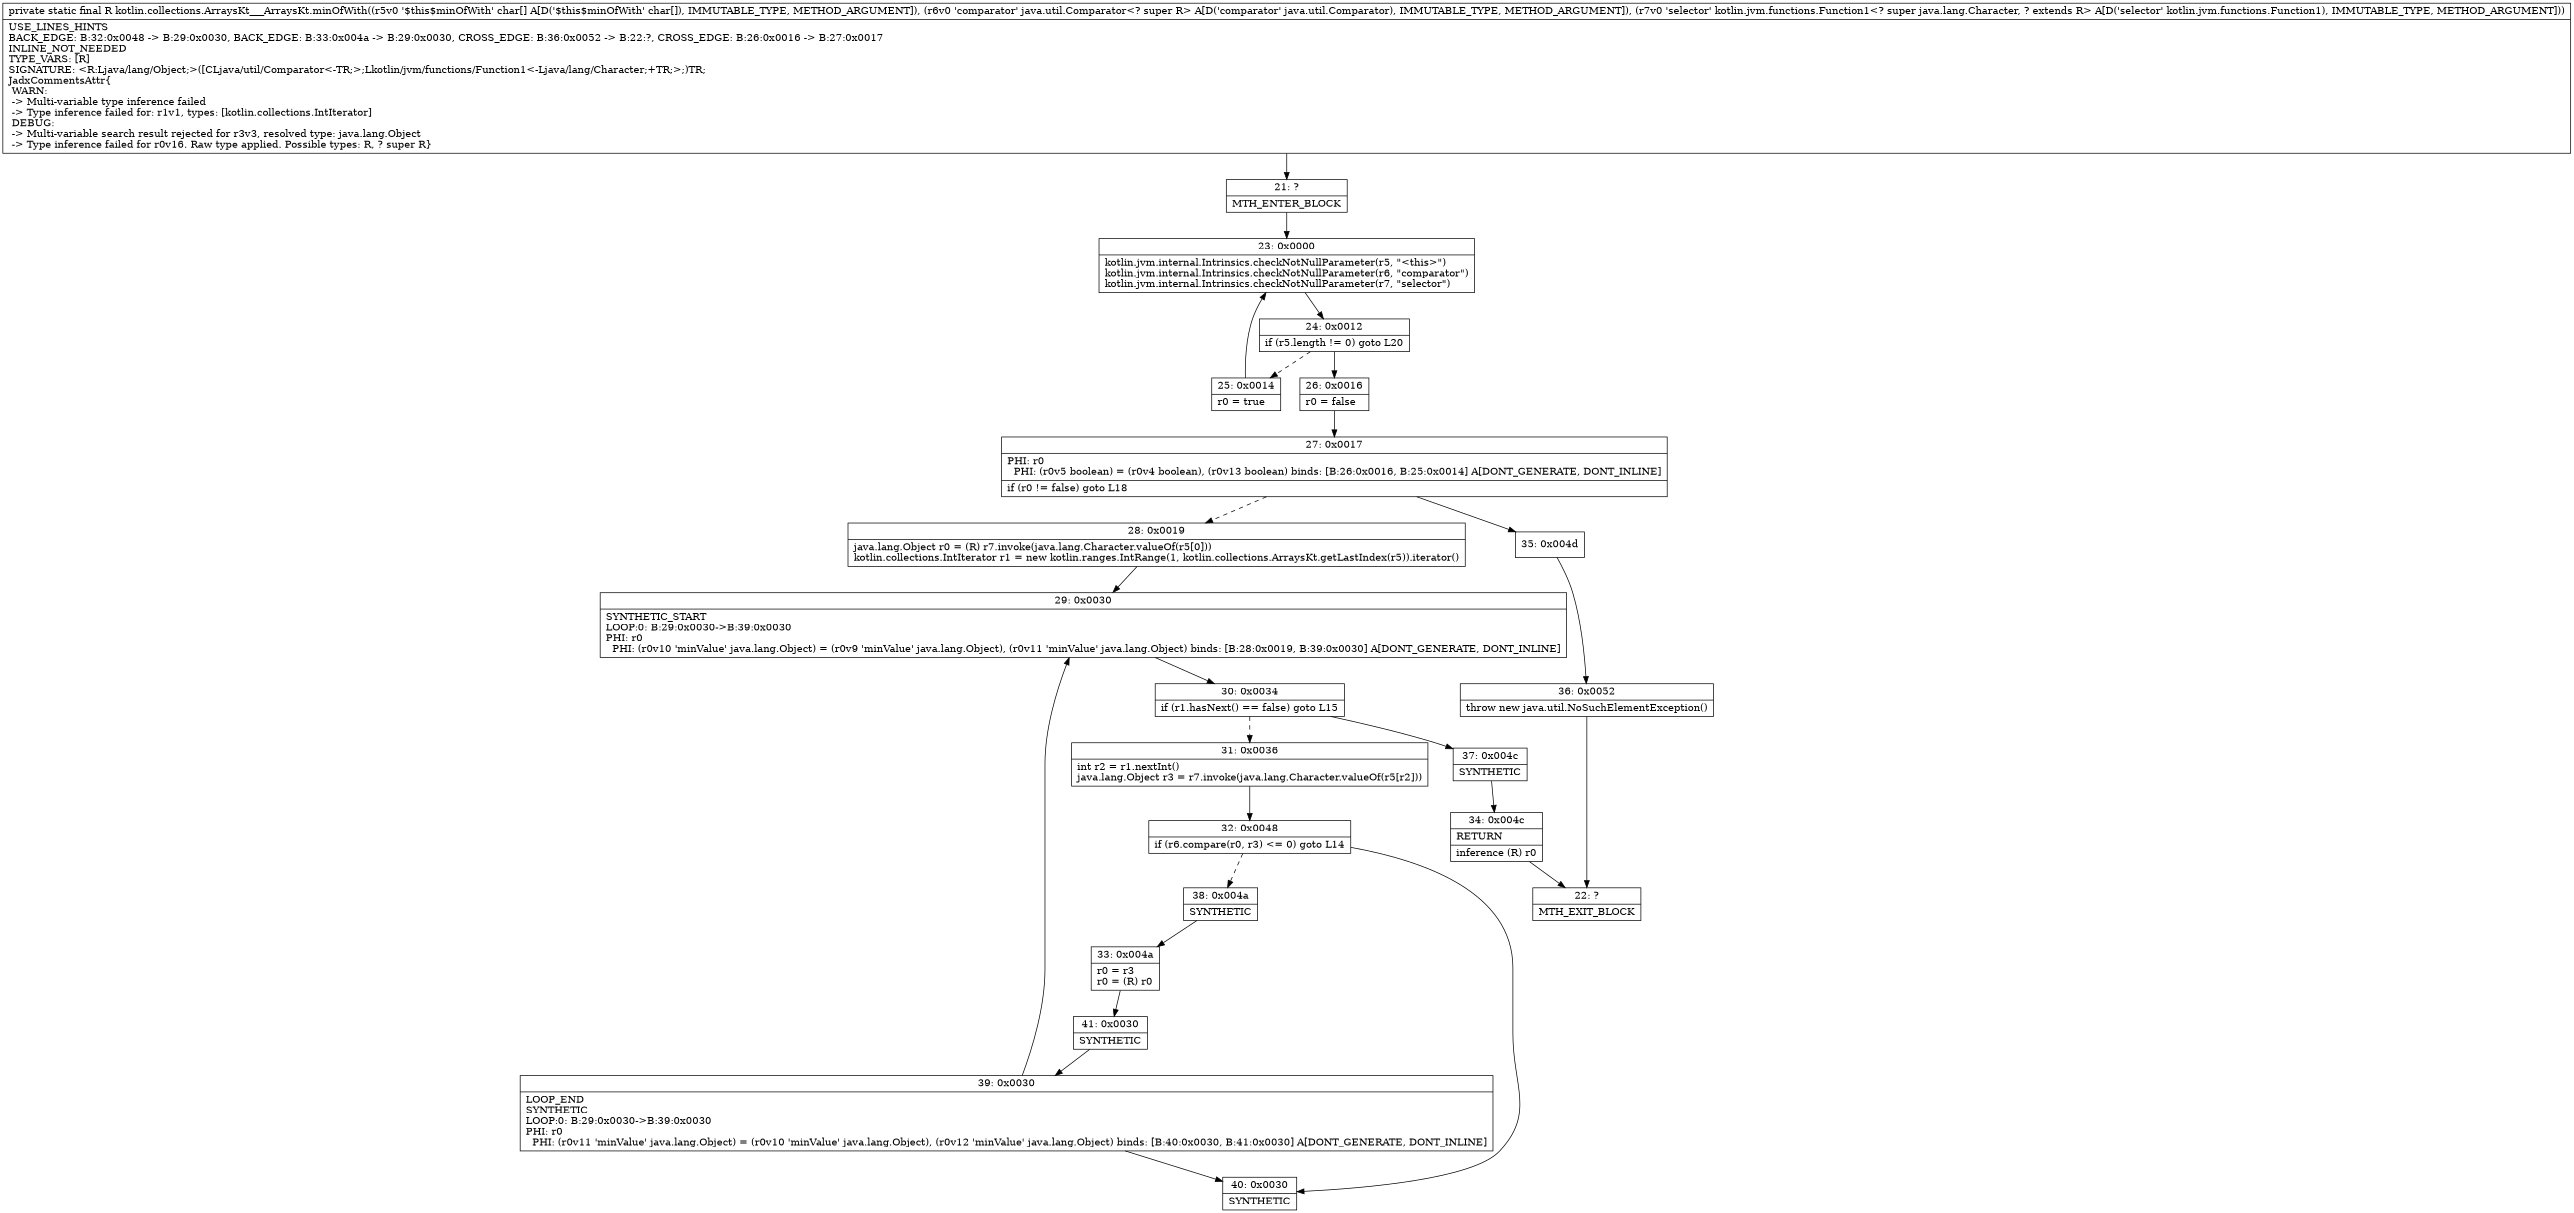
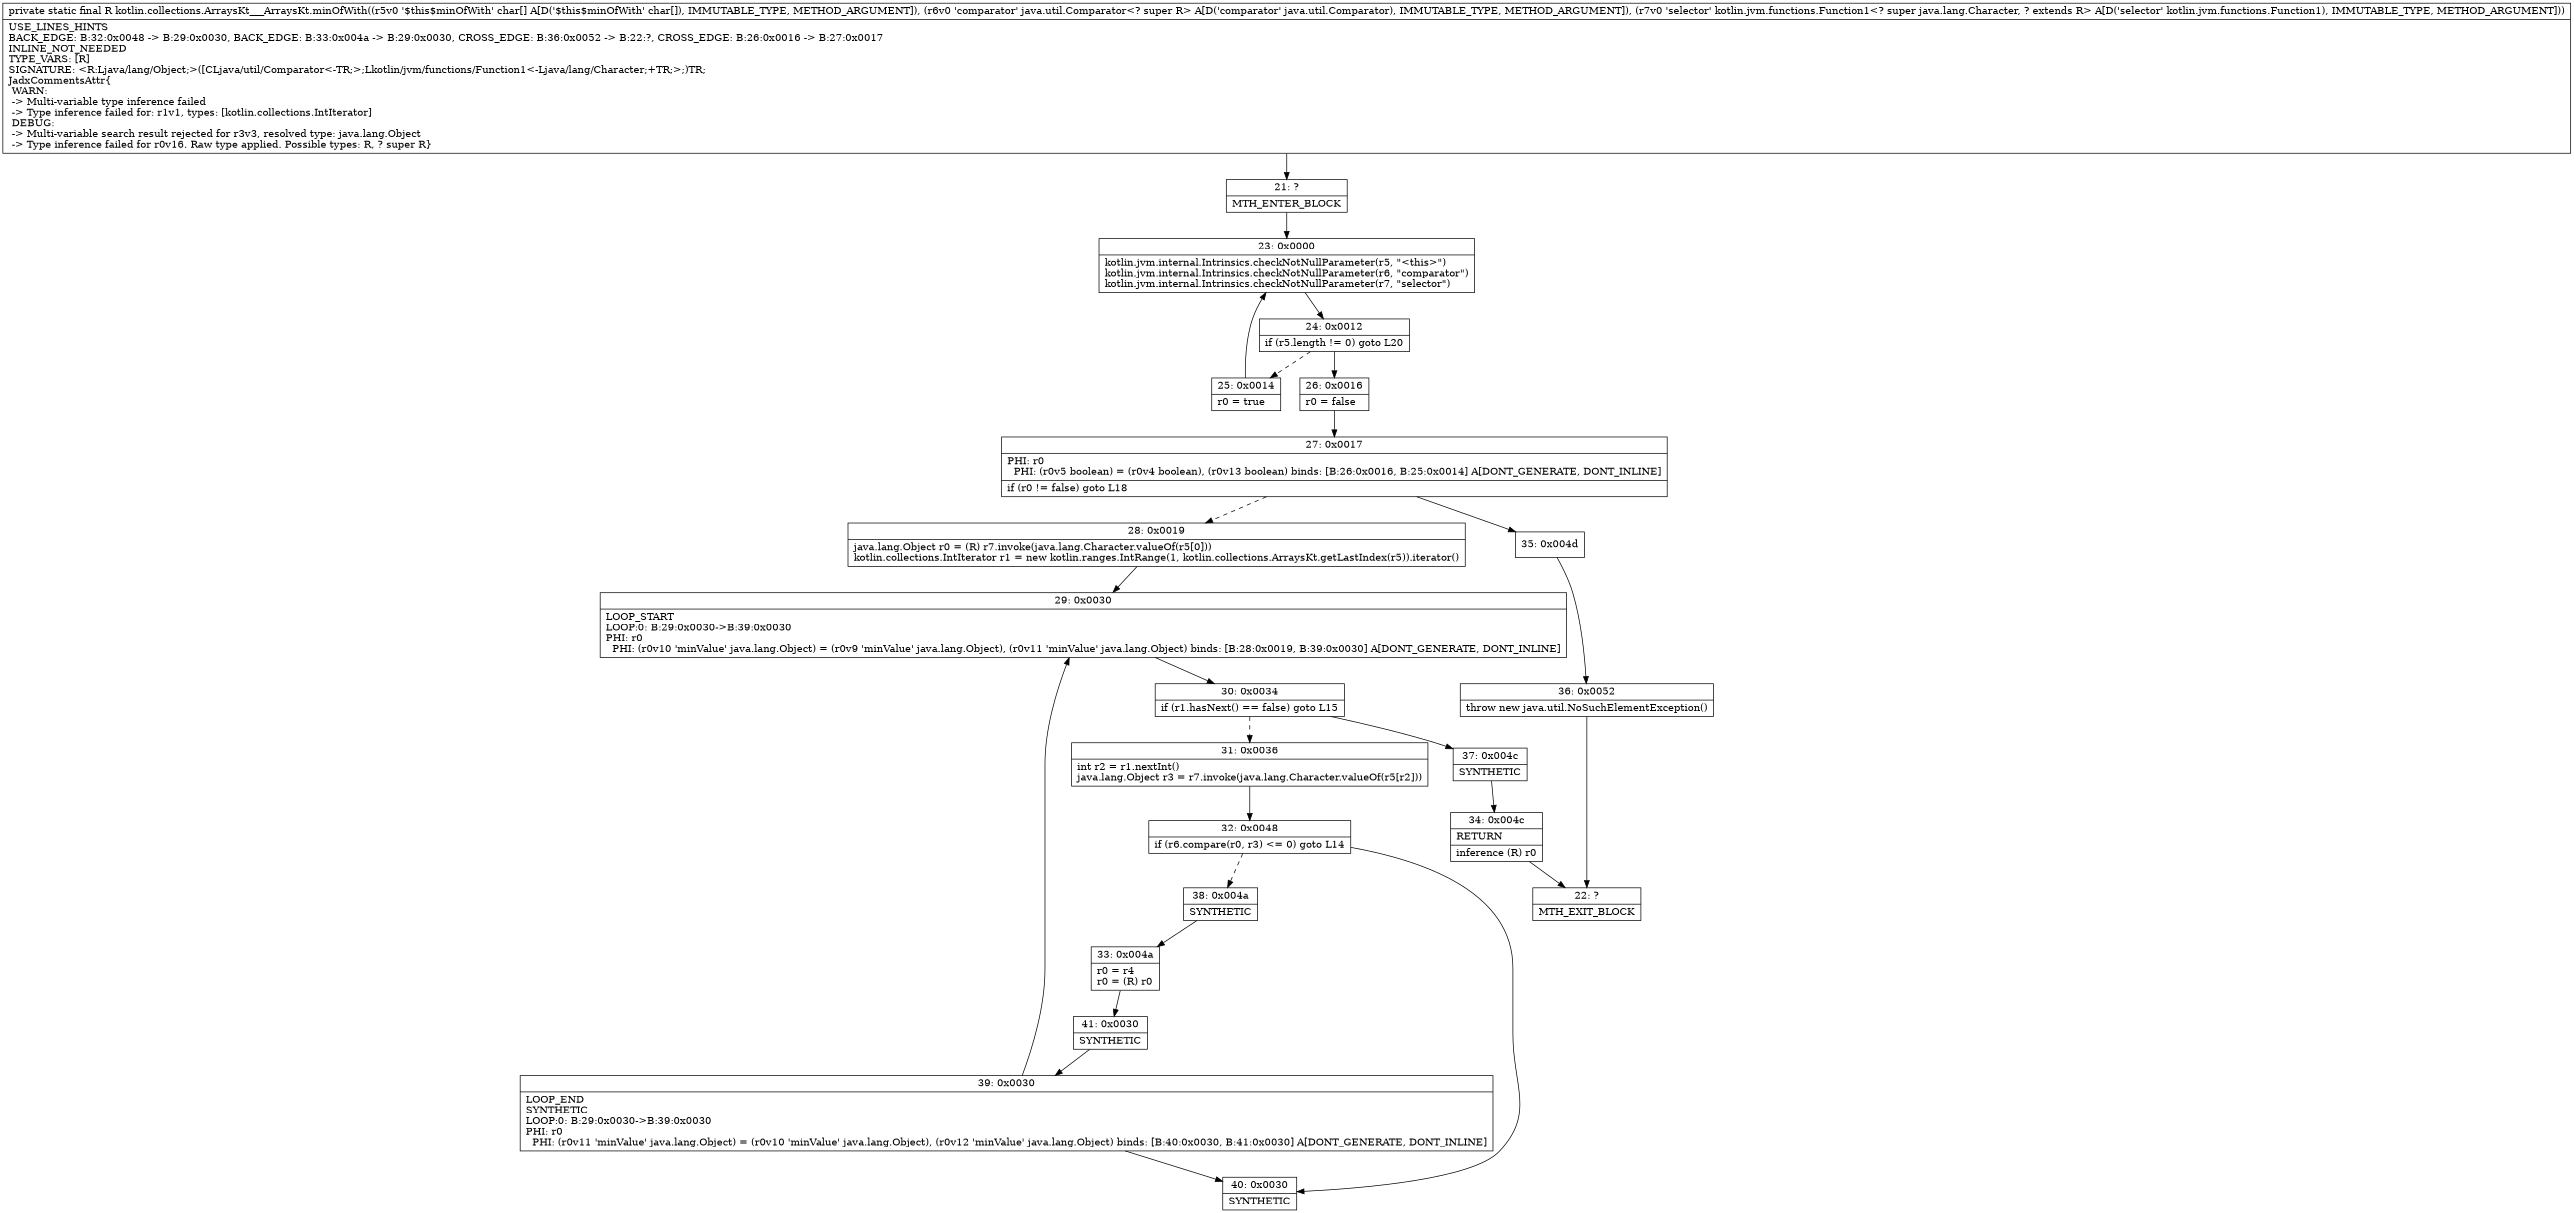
  digraph {
    node [shape=record]
    n1 [label="{21\:\ ?|MTH_ENTER_BLOCK\l}"]
    n2 [label="{23\:\ 0x0000|kotlin.jvm.internal.Intrinsics.checkNotNullParameter(r5, \"\<this\>\")\lkotlin.jvm.internal.Intrinsics.checkNotNullParameter(r6, \"comparator\")\lkotlin.jvm.internal.Intrinsics.checkNotNullParameter(r7, \"selector\")\l}"]
    n3 [label="{24\:\ 0x0012|if (r5.length != 0) goto L20\l}"]
    n4 [label="{25\:\ 0x0014|r0 = true\l}"]
    n5 [label="{26\:\ 0x0016|r0 = false\l}"]
    n6 [label="{27\:\ 0x0017|PHI: r0 \l  PHI: (r0v5 boolean) = (r0v4 boolean), (r0v13 boolean) binds: [B:26:0x0016, B:25:0x0014] A[DONT_GENERATE, DONT_INLINE]\l|if (r0 != false) goto L18\l}"]
    n7 [label="{28\:\ 0x0019|java.lang.Object r0 = (R) r7.invoke(java.lang.Character.valueOf(r5[0]))\lkotlin.collections.IntIterator r1 = new kotlin.ranges.IntRange(1, kotlin.collections.ArraysKt.getLastIndex(r5)).iterator()\l}"]
    n8 [label="{35\:\ 0x004d}"]
-   n9 [label="{29\:\ 0x0030|SYNTHETIC_START\lLOOP:0: B:29:0x0030\-\>B:39:0x0030\lPHI: r0 \l  PHI: (r0v10 'minValue' java.lang.Object) = (r0v9 'minValue' java.lang.Object), (r0v11 'minValue' java.lang.Object) binds: [B:28:0x0019, B:39:0x0030] A[DONT_GENERATE, DONT_INLINE]\l}"]
+   n9 [label="{29\:\ 0x0030|LOOP_START\lLOOP:0: B:29:0x0030\-\>B:39:0x0030\lPHI: r0 \l  PHI: (r0v10 'minValue' java.lang.Object) = (r0v9 'minValue' java.lang.Object), (r0v11 'minValue' java.lang.Object) binds: [B:28:0x0019, B:39:0x0030] A[DONT_GENERATE, DONT_INLINE]\l}"]
    n10 [label="{36\:\ 0x0052|throw new java.util.NoSuchElementException()\l}"]
    n11 [label="{30\:\ 0x0034|if (r1.hasNext() == false) goto L15\l}"]
    n12 [label="{31\:\ 0x0036|int r2 = r1.nextInt()\ljava.lang.Object r3 = r7.invoke(java.lang.Character.valueOf(r5[r2]))\l}"]
    n13 [label="{37\:\ 0x004c|SYNTHETIC\l}"]
    n14 [label="{32\:\ 0x0048|if (r6.compare(r0, r3) \<= 0) goto L14\l}"]
    n15 [label="{34\:\ 0x004c|RETURN\l|inference (R) r0\l}"]
    n16 [label="{38\:\ 0x004a|SYNTHETIC\l}"]
    n17 [label="{40\:\ 0x0030|SYNTHETIC\l}"]
-   n18 [label="{33\:\ 0x004a|r0 = r3\lr0 = (R) r0\l}"]
+   n18 [label="{33\:\ 0x004a|r0 = r4\lr0 = (R) r0\l}"]
    n19 [label="{41\:\ 0x0030|SYNTHETIC\l}"]
    n20 [label="{39\:\ 0x0030|LOOP_END\lSYNTHETIC\lLOOP:0: B:29:0x0030\-\>B:39:0x0030\lPHI: r0 \l  PHI: (r0v11 'minValue' java.lang.Object) = (r0v10 'minValue' java.lang.Object), (r0v12 'minValue' java.lang.Object) binds: [B:40:0x0030, B:41:0x0030] A[DONT_GENERATE, DONT_INLINE]\l}"]
    n21 [label="{22\:\ ?|MTH_EXIT_BLOCK\l}"]
    n22 [label="{private static final R kotlin.collections.ArraysKt___ArraysKt.minOfWith((r5v0 '$this$minOfWith' char[] A[D('$this$minOfWith' char[]), IMMUTABLE_TYPE, METHOD_ARGUMENT]), (r6v0 'comparator' java.util.Comparator\<? super R\> A[D('comparator' java.util.Comparator), IMMUTABLE_TYPE, METHOD_ARGUMENT]), (r7v0 'selector' kotlin.jvm.functions.Function1\<? super java.lang.Character, ? extends R\> A[D('selector' kotlin.jvm.functions.Function1), IMMUTABLE_TYPE, METHOD_ARGUMENT]))  | USE_LINES_HINTS\lBACK_EDGE: B:32:0x0048 \-\> B:29:0x0030, BACK_EDGE: B:33:0x004a \-\> B:29:0x0030, CROSS_EDGE: B:36:0x0052 \-\> B:22:?, CROSS_EDGE: B:26:0x0016 \-\> B:27:0x0017\lINLINE_NOT_NEEDED\lTYPE_VARS: [R]\lSIGNATURE: \<R:Ljava\/lang\/Object;\>([CLjava\/util\/Comparator\<\-TR;\>;Lkotlin\/jvm\/functions\/Function1\<\-Ljava\/lang\/Character;+TR;\>;)TR;\lJadxCommentsAttr\{\l WARN: \l \-\> Multi\-variable type inference failed\l \-\> Type inference failed for: r1v1, types: [kotlin.collections.IntIterator]\l DEBUG: \l \-\> Multi\-variable search result rejected for r3v3, resolved type: java.lang.Object\l \-\> Type inference failed for r0v16. Raw type applied. Possible types: R, ? super R\}\l}"]
    n1 -> n2
    n2 -> n3
    n3 -> n4 [style=dashed]
    n3 -> n5
    n4 -> n2
    n5 -> n6
    n6 -> n7 [style=dashed]
    n6 -> n8
    n7 -> n9
    n8 -> n10
    n9 -> n11
    n10 -> n21
    n11 -> n12 [style=dashed]
    n11 -> n13
    n12 -> n14
    n13 -> n15
    n14 -> n16 [style=dashed]
    n14 -> n17
    n15 -> n21
    n16 -> n18
    n18 -> n19
    n19 -> n20
    n20 -> n9
    n20 -> n17
    n22 -> n1
  }
